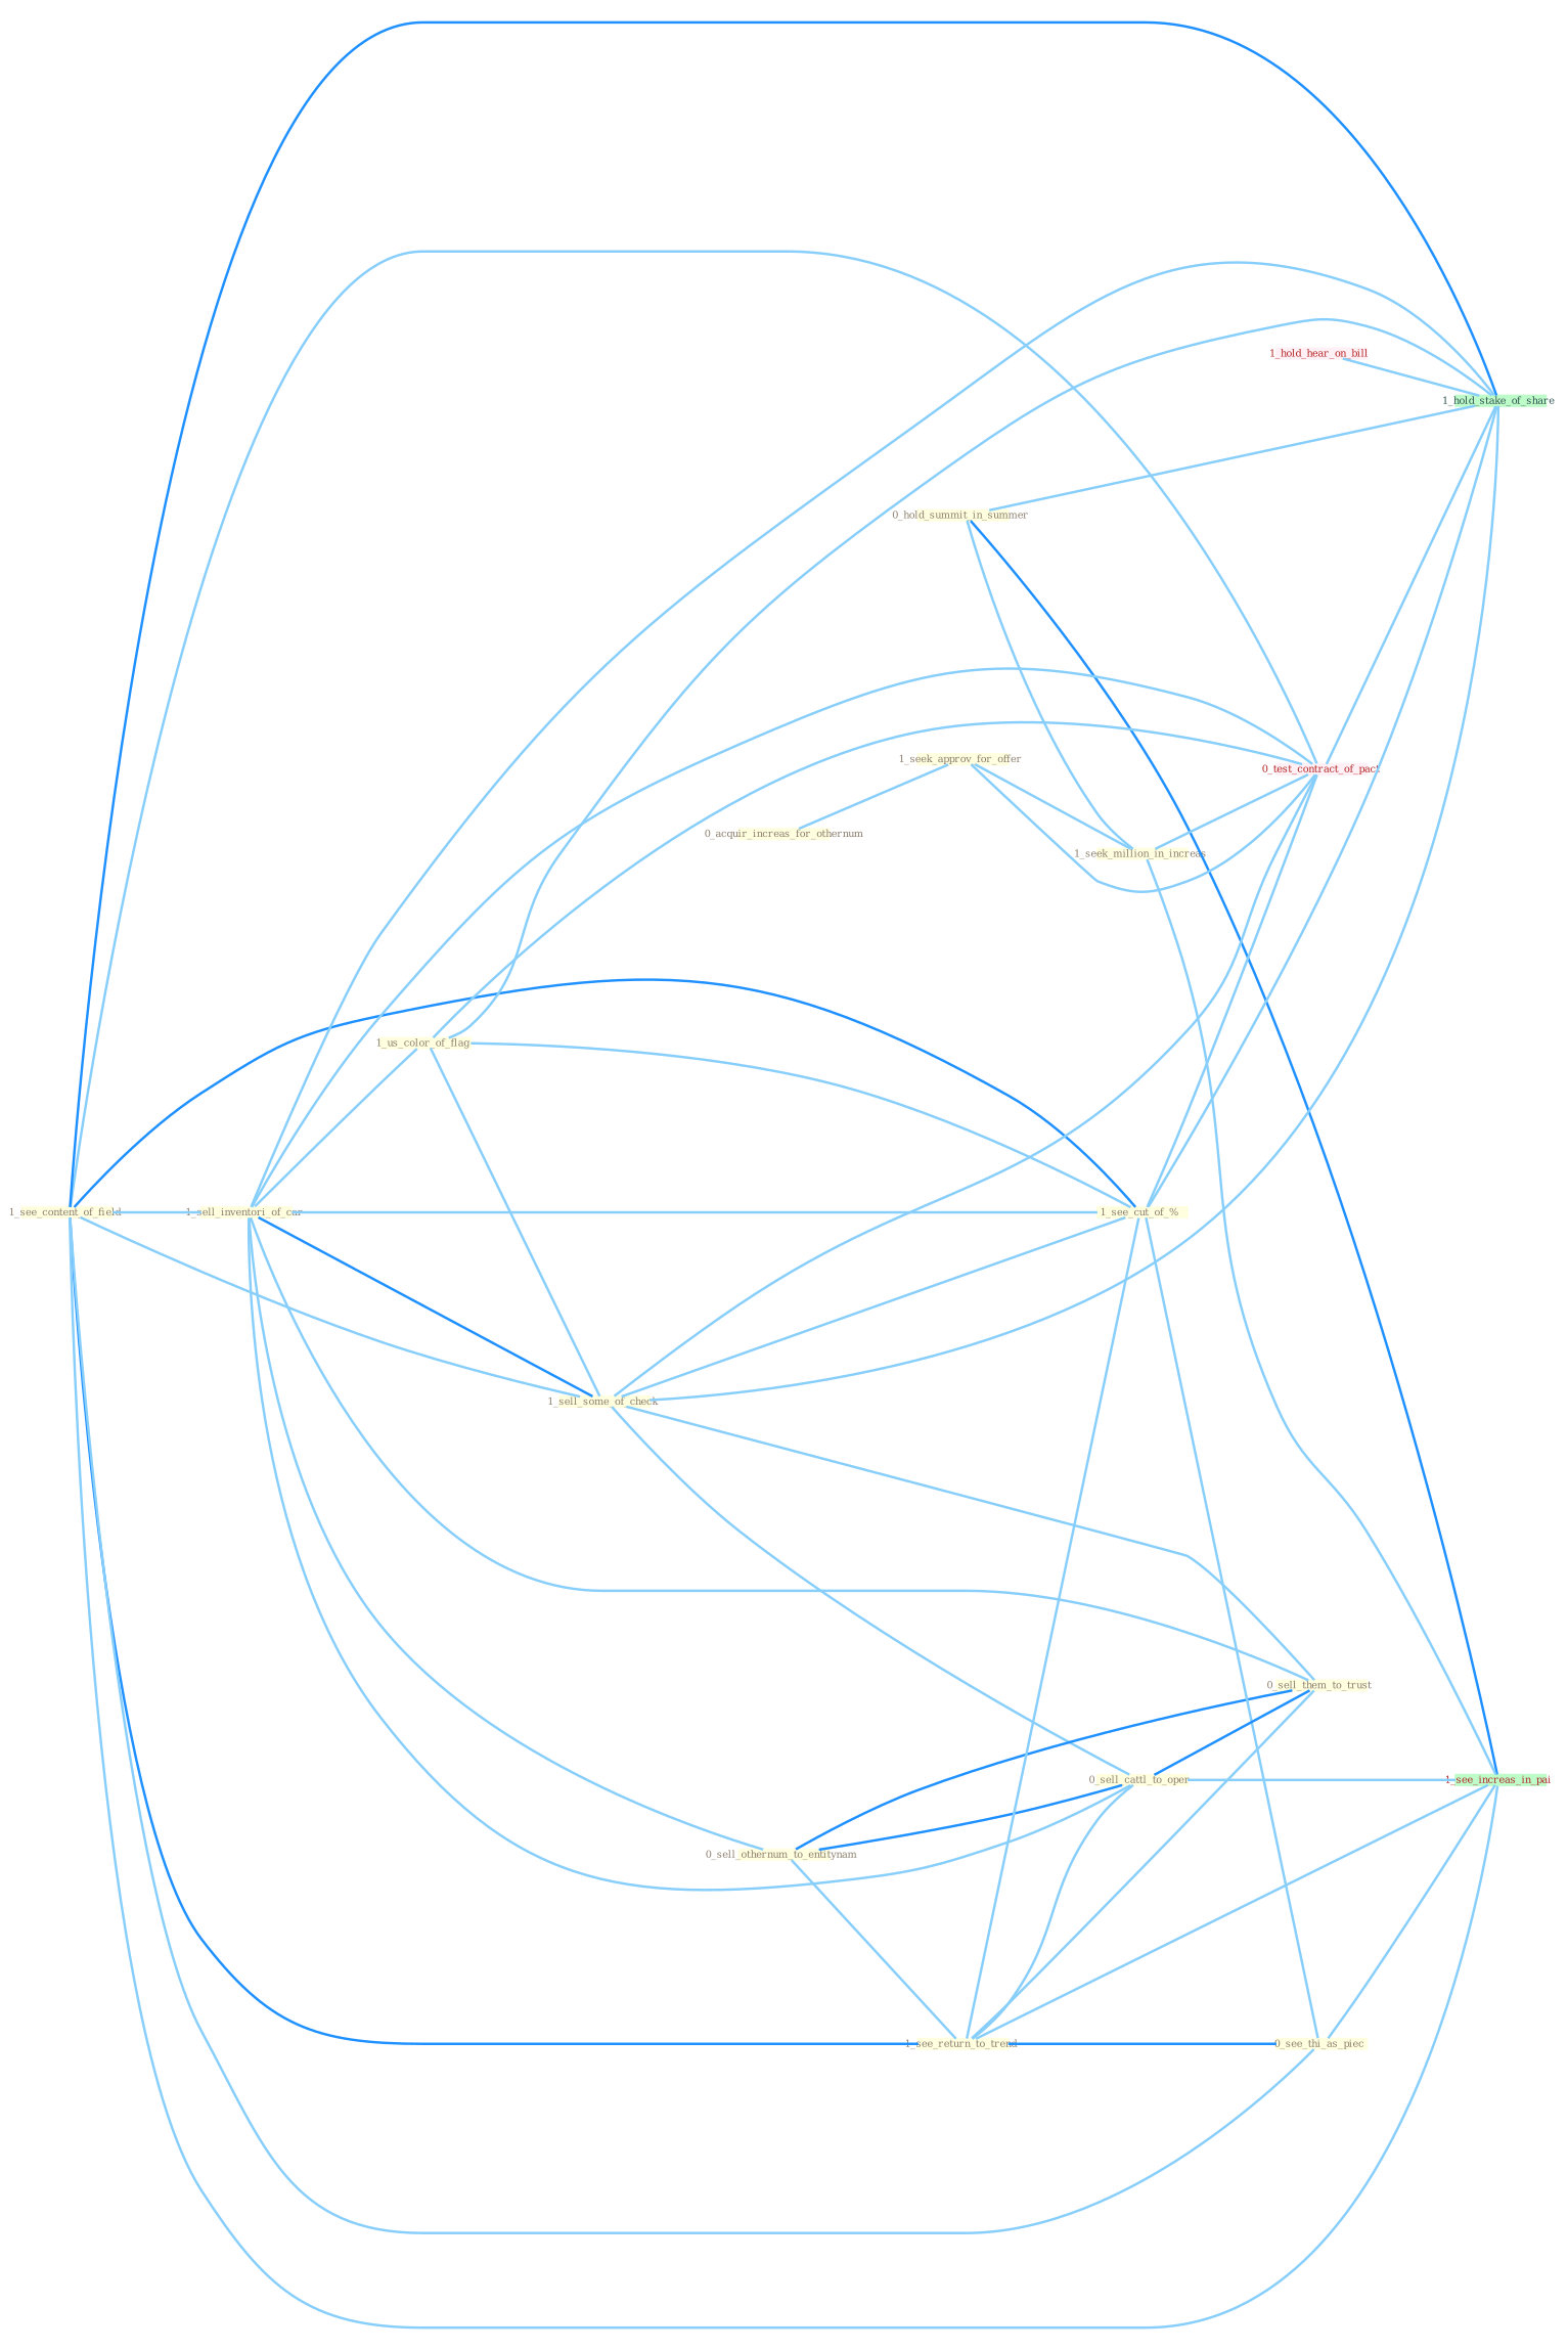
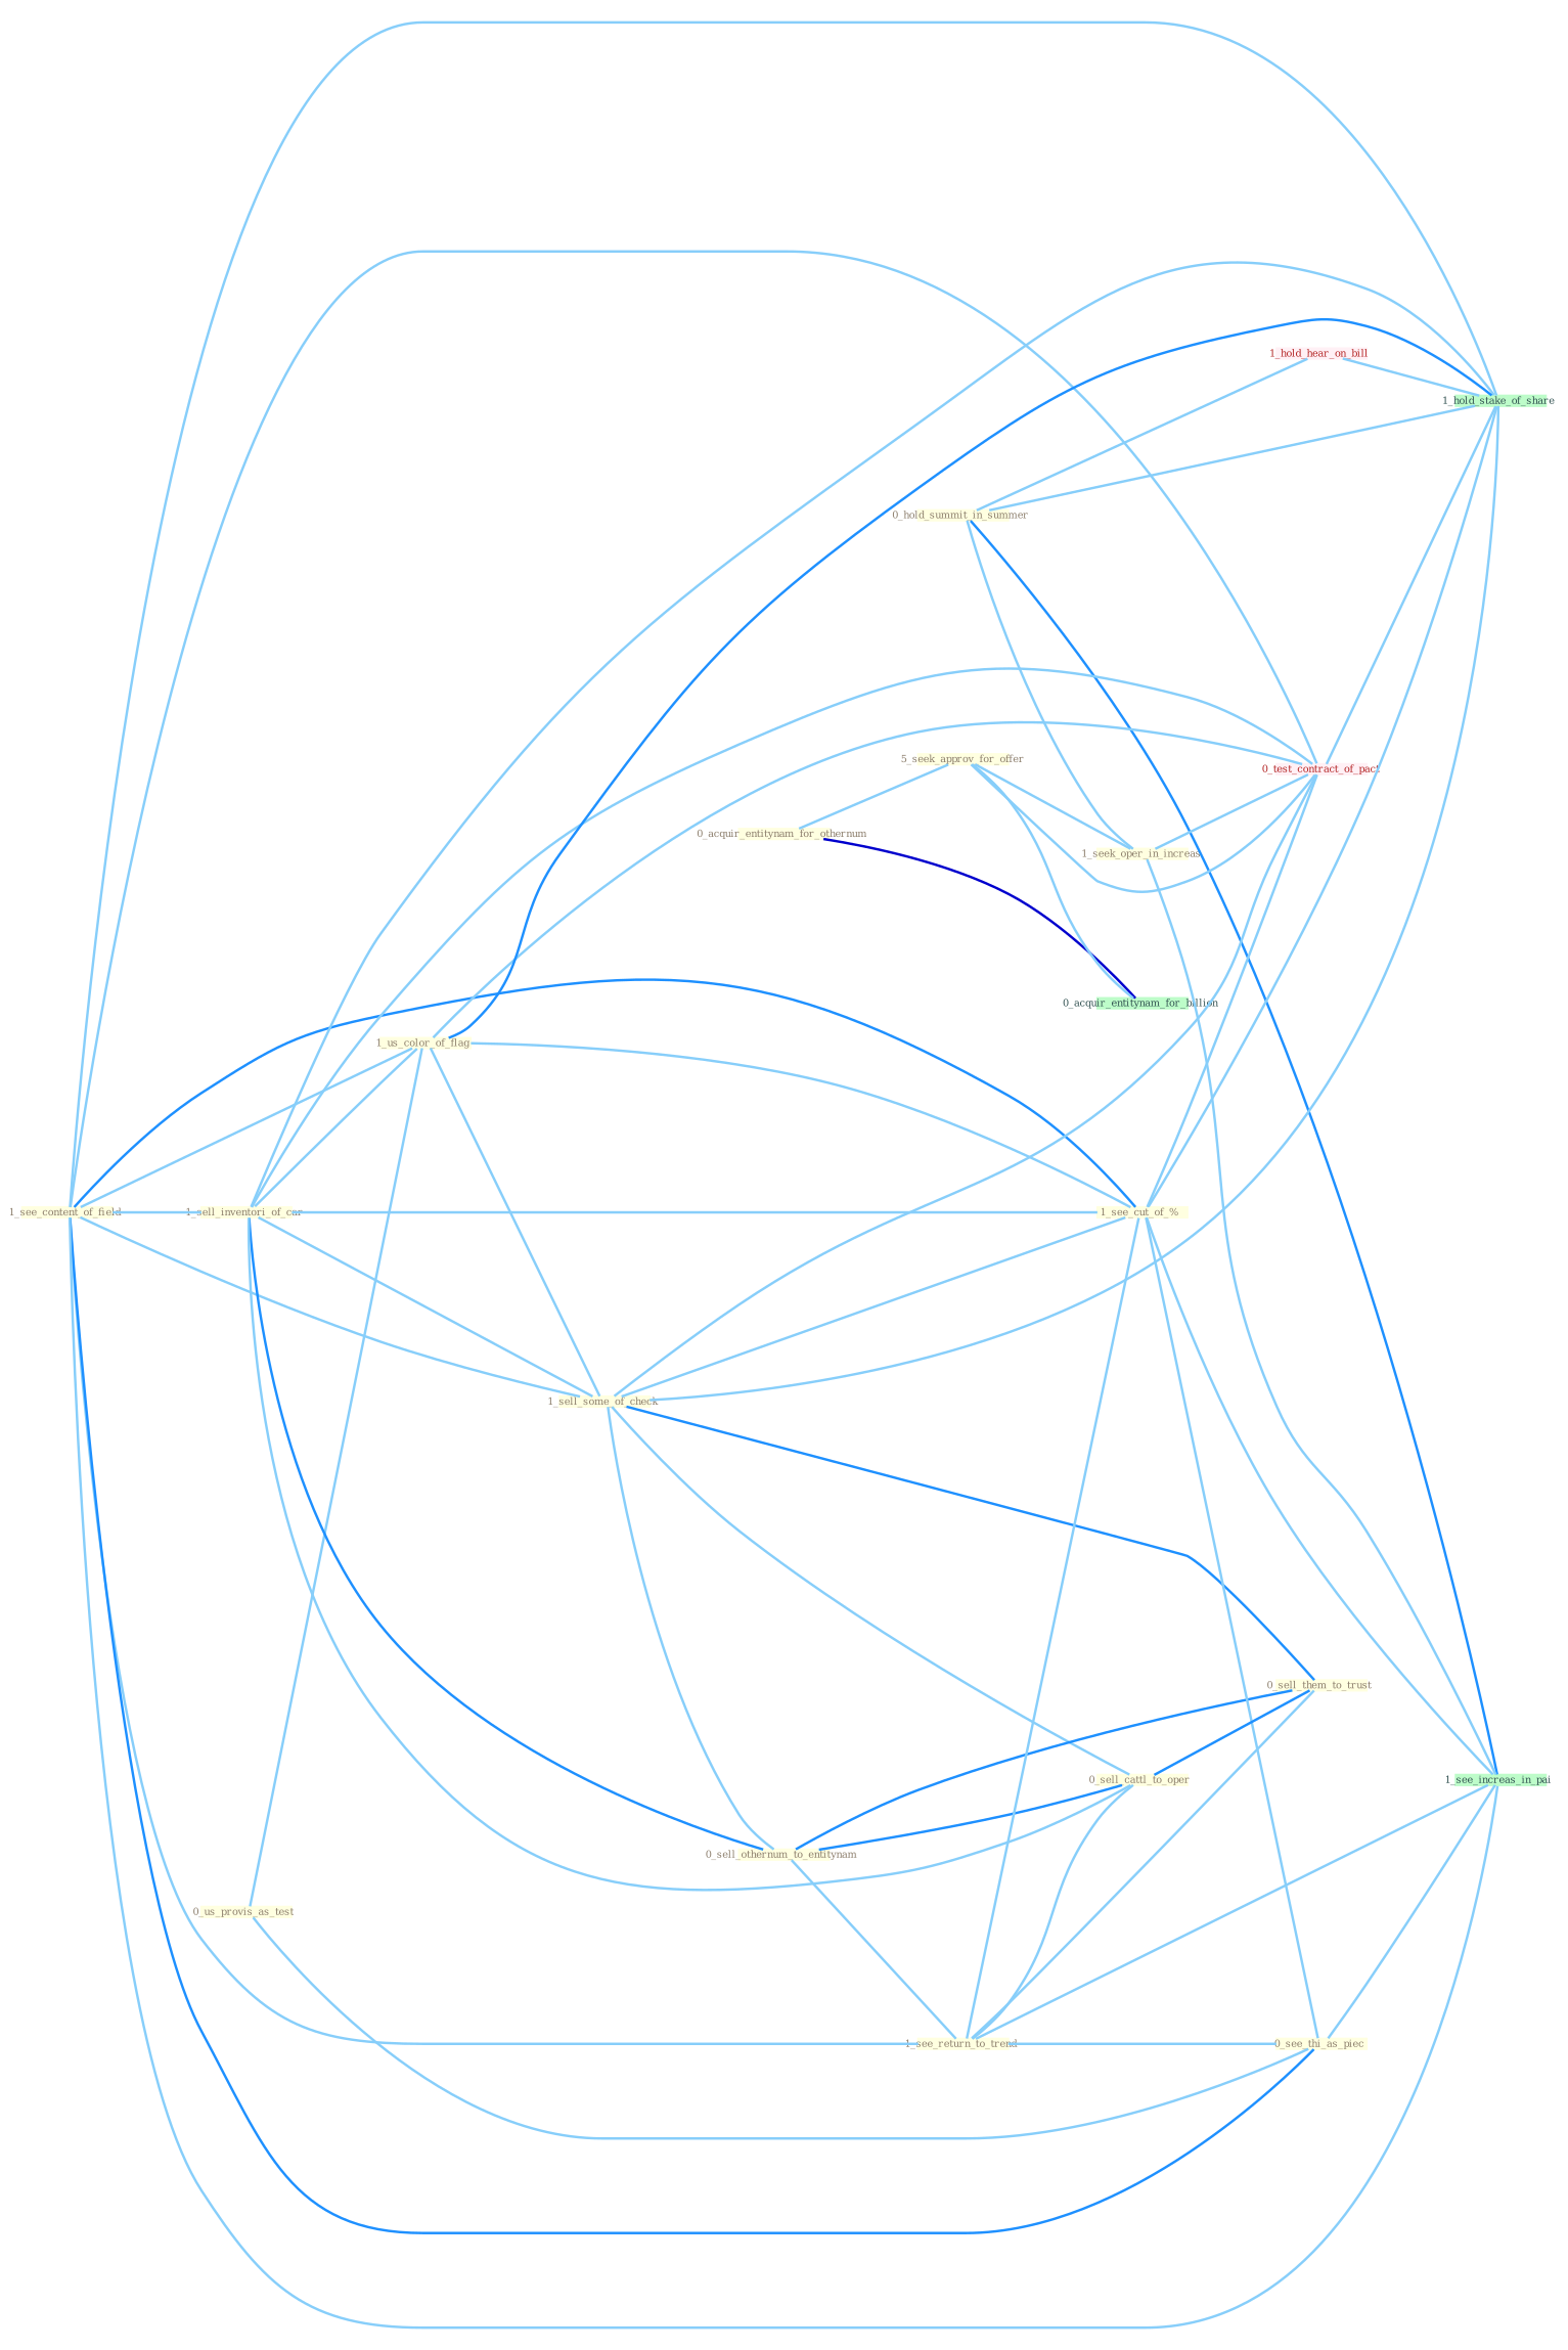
  graph {
    rankdir=LR
    node [color="#ffffe0" fixedsize=true fontcolor="#8b7d6b" fontsize=4 shape=polygon style=filled]
    edge [color="#87cefa" w=1]
    "0_hold_summit_in_summer " [height=.06 width=.5]
+   "0_us_provis_as_test " [height=.06 width=.5]
    "1_see_content_of_field " [height=.06 width=.5]
-   "0_acquir_entitynam_for_othernum " [height=.06 width=.5 label="0_acquir_increas_for_othernum"]
+   "0_acquir_entitynam_for_othernum " [height=.06 width=.5]
    "1_sell_inventori_of_car " [height=.06 width=.5]
-   "1_seek_approv_for_offer " [height=.06 width=.5]
+   "1_seek_approv_for_offer " [height=.06 width=.5 label="5_seek_approv_for_offer"]
    "1_us_color_of_flag " [height=.06 width=.5]
-   "1_seek_million_in_increas " [height=.06 width=.5]
+   "1_seek_million_in_increas " [height=.06 width=.5 label="1_seek_oper_in_increas"]
    "1_sell_some_of_check " [height=.06 width=.5]
    "0_sell_othernum_to_entitynam " [height=.06 width=.5]
    "1_see_return_to_trend " [height=.06 width=.5]
    "1_see_cut_of_% " [height=.06 width=.5]
    "0_sell_cattl_to_oper " [height=.06 width=.5]
    "0_sell_them_to_trust " [height=.06 width=.5]
    "0_see_thi_as_piec " [height=.06 width=.5]
    n16 [color="#fff0f5" fontcolor="#b22222" height=.06 label="0_test_contract_of_pact" width=.5]
    "1_hold_hear_on_bill " [color="#fff0f5" fontcolor="#b22222" height=.06 width=.5]
-   "1_see_increas_in_pai " [color="#BDFCC9" fontcolor="#b22222" height=.06 width=.5]
+   "1_see_increas_in_pai " [color="#BDFCC9" fontcolor="#2f4f4f" height=.06 width=.5]
    "1_hold_stake_of_share " [color="#BDFCC9" fontcolor="#2f4f4f" height=.06 width=.5]
+   "0_acquir_entitynam_for_billion " [color="#BDFCC9" fontcolor="#2f4f4f" height=.06 width=.5]
    subgraph sub_1 {
      "0_hold_summit_in_summer "
+     "0_us_provis_as_test "
      "1_see_content_of_field "
      "0_acquir_entitynam_for_othernum "
      "1_sell_inventori_of_car "
      "1_seek_approv_for_offer "
      "1_us_color_of_flag "
      "1_seek_million_in_increas "
      "1_sell_some_of_check "
      "0_sell_othernum_to_entitynam "
      "1_see_return_to_trend "
      "1_see_cut_of_% "
      "0_sell_cattl_to_oper "
      "0_sell_them_to_trust "
      "0_see_thi_as_piec "
    }
    subgraph sub_2 {
      n16
      "1_hold_hear_on_bill "
    }
    "0_hold_summit_in_summer " -- "1_seek_million_in_increas "
+   "0_hold_summit_in_summer " -- "1_hold_hear_on_bill "
    "0_hold_summit_in_summer " -- "1_see_increas_in_pai " [color="#1e90ff"]
    "0_hold_summit_in_summer " -- "1_hold_stake_of_share "
+   "0_us_provis_as_test " -- "1_us_color_of_flag "
+   "0_us_provis_as_test " -- "0_see_thi_as_piec "
    "1_see_content_of_field " -- "1_sell_inventori_of_car "
+   "1_see_content_of_field " -- "1_us_color_of_flag "
    "1_see_content_of_field " -- "1_sell_some_of_check "
-   "1_see_content_of_field " -- "1_see_return_to_trend " [color="#1e90ff"]
+   "1_see_content_of_field " -- "1_see_return_to_trend "
    "1_see_content_of_field " -- "1_see_cut_of_% " [color="#1e90ff" w=2]
-   "1_see_content_of_field " -- "0_see_thi_as_piec "
+   "1_see_content_of_field " -- "0_see_thi_as_piec " [color="#1e90ff"]
    "1_see_content_of_field " -- n16
    "1_see_content_of_field " -- "1_see_increas_in_pai "
-   "1_see_content_of_field " -- "1_hold_stake_of_share " [color="#1e90ff"]
+   "1_see_content_of_field " -- "1_hold_stake_of_share "
    "0_acquir_entitynam_for_othernum " -- "1_seek_approv_for_offer "
+   "0_acquir_entitynam_for_othernum " -- "0_acquir_entitynam_for_billion " [color="#0000cd" w=3]
    "1_sell_inventori_of_car " -- "1_us_color_of_flag "
-   "1_sell_inventori_of_car " -- "1_sell_some_of_check " [color="#1e90ff" w=2]
-   "1_sell_inventori_of_car " -- "0_sell_othernum_to_entitynam "
+   "1_sell_inventori_of_car " -- "1_sell_some_of_check " [w=2]
+   "1_sell_inventori_of_car " -- "0_sell_othernum_to_entitynam " [color="#1e90ff"]
    "1_sell_inventori_of_car " -- "1_see_cut_of_% "
    "1_sell_inventori_of_car " -- "0_sell_cattl_to_oper "
-   "1_sell_inventori_of_car " -- "0_sell_them_to_trust "
    "1_sell_inventori_of_car " -- n16
    "1_sell_inventori_of_car " -- "1_hold_stake_of_share "
    "1_seek_approv_for_offer " -- "1_seek_million_in_increas "
    "1_seek_approv_for_offer " -- n16
+   "1_seek_approv_for_offer " -- "0_acquir_entitynam_for_billion "
    "1_us_color_of_flag " -- "1_sell_some_of_check "
    "1_us_color_of_flag " -- "1_see_cut_of_% "
    "1_us_color_of_flag " -- n16
-   "1_us_color_of_flag " -- "1_hold_stake_of_share "
+   "1_us_color_of_flag " -- "1_hold_stake_of_share " [color="#1e90ff"]
    "1_seek_million_in_increas " -- n16
    "1_seek_million_in_increas " -- "1_see_increas_in_pai "
+   "1_sell_some_of_check " -- "0_sell_othernum_to_entitynam "
    "1_sell_some_of_check " -- "1_see_cut_of_% "
    "1_sell_some_of_check " -- "0_sell_cattl_to_oper "
-   "1_sell_some_of_check " -- "0_sell_them_to_trust "
+   "1_sell_some_of_check " -- "0_sell_them_to_trust " [color="#1e90ff"]
    "1_sell_some_of_check " -- n16
    "1_sell_some_of_check " -- "1_hold_stake_of_share "
    "0_sell_othernum_to_entitynam " -- "1_see_return_to_trend "
    "0_sell_othernum_to_entitynam " -- "0_sell_cattl_to_oper " [color="#1e90ff" w=2]
    "0_sell_othernum_to_entitynam " -- "0_sell_them_to_trust " [color="#1e90ff" w=2]
    "1_see_return_to_trend " -- "1_see_cut_of_% "
    "1_see_return_to_trend " -- "0_sell_cattl_to_oper "
    "1_see_return_to_trend " -- "0_sell_them_to_trust "
-   "1_see_return_to_trend " -- "0_see_thi_as_piec " [color="#1e90ff"]
+   "1_see_return_to_trend " -- "0_see_thi_as_piec "
    "1_see_return_to_trend " -- "1_see_increas_in_pai "
    "1_see_cut_of_% " -- "0_see_thi_as_piec "
    "1_see_cut_of_% " -- n16
-   "0_sell_cattl_to_oper " -- "1_see_increas_in_pai "
+   "1_see_cut_of_% " -- "1_see_increas_in_pai "
    "1_see_cut_of_% " -- "1_hold_stake_of_share "
    "0_sell_cattl_to_oper " -- "0_sell_them_to_trust " [color="#1e90ff" w=2]
    "0_see_thi_as_piec " -- "1_see_increas_in_pai "
    n16 -- "1_hold_stake_of_share "
    "1_hold_hear_on_bill " -- "1_hold_stake_of_share "
  }
